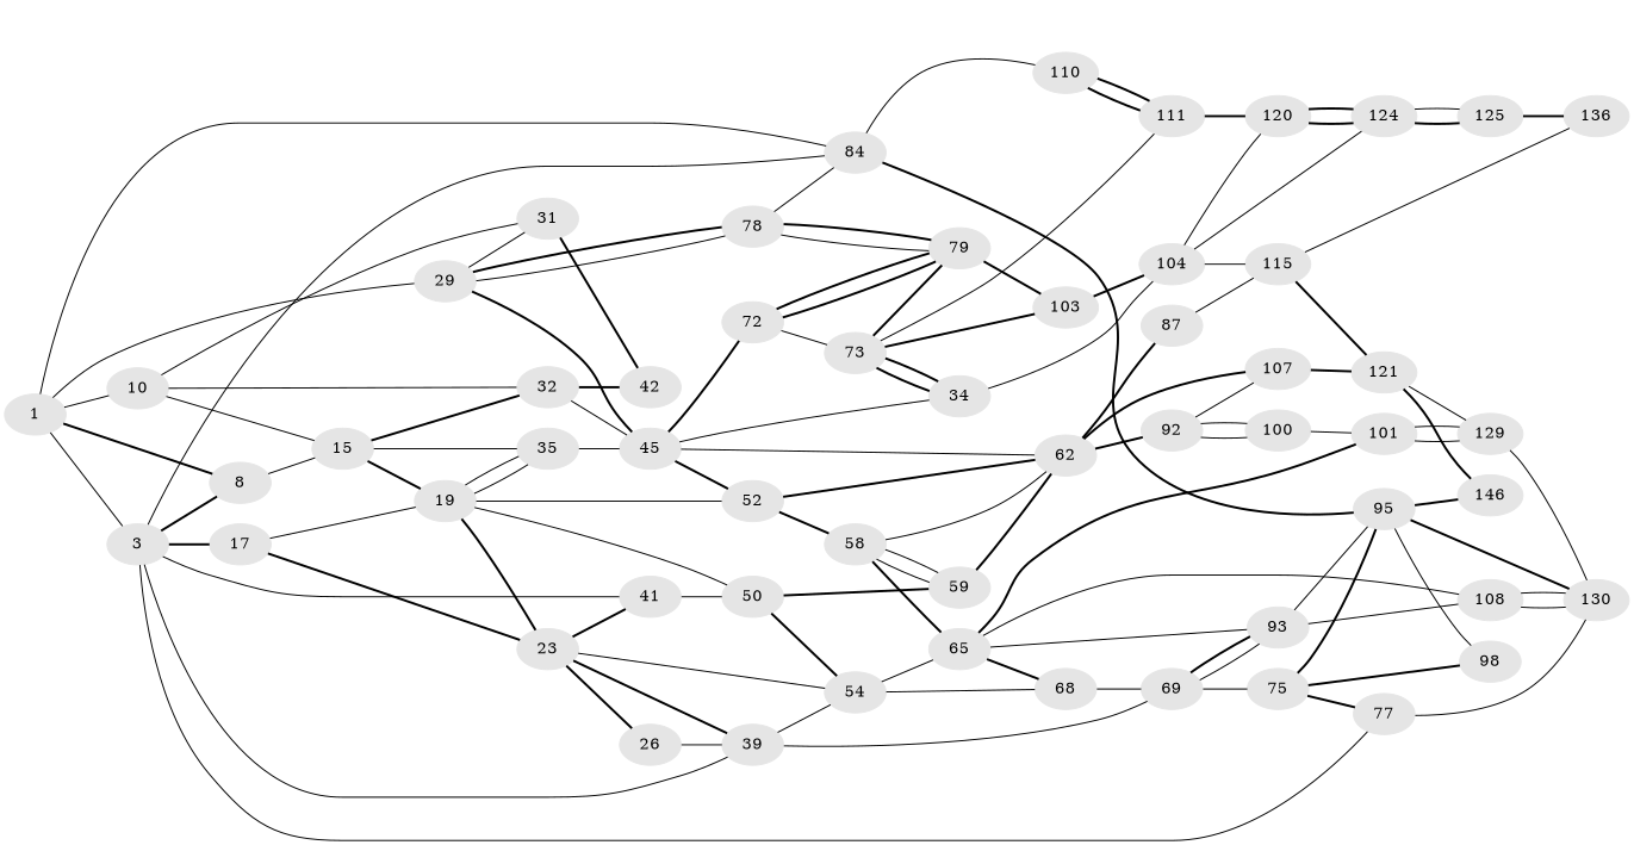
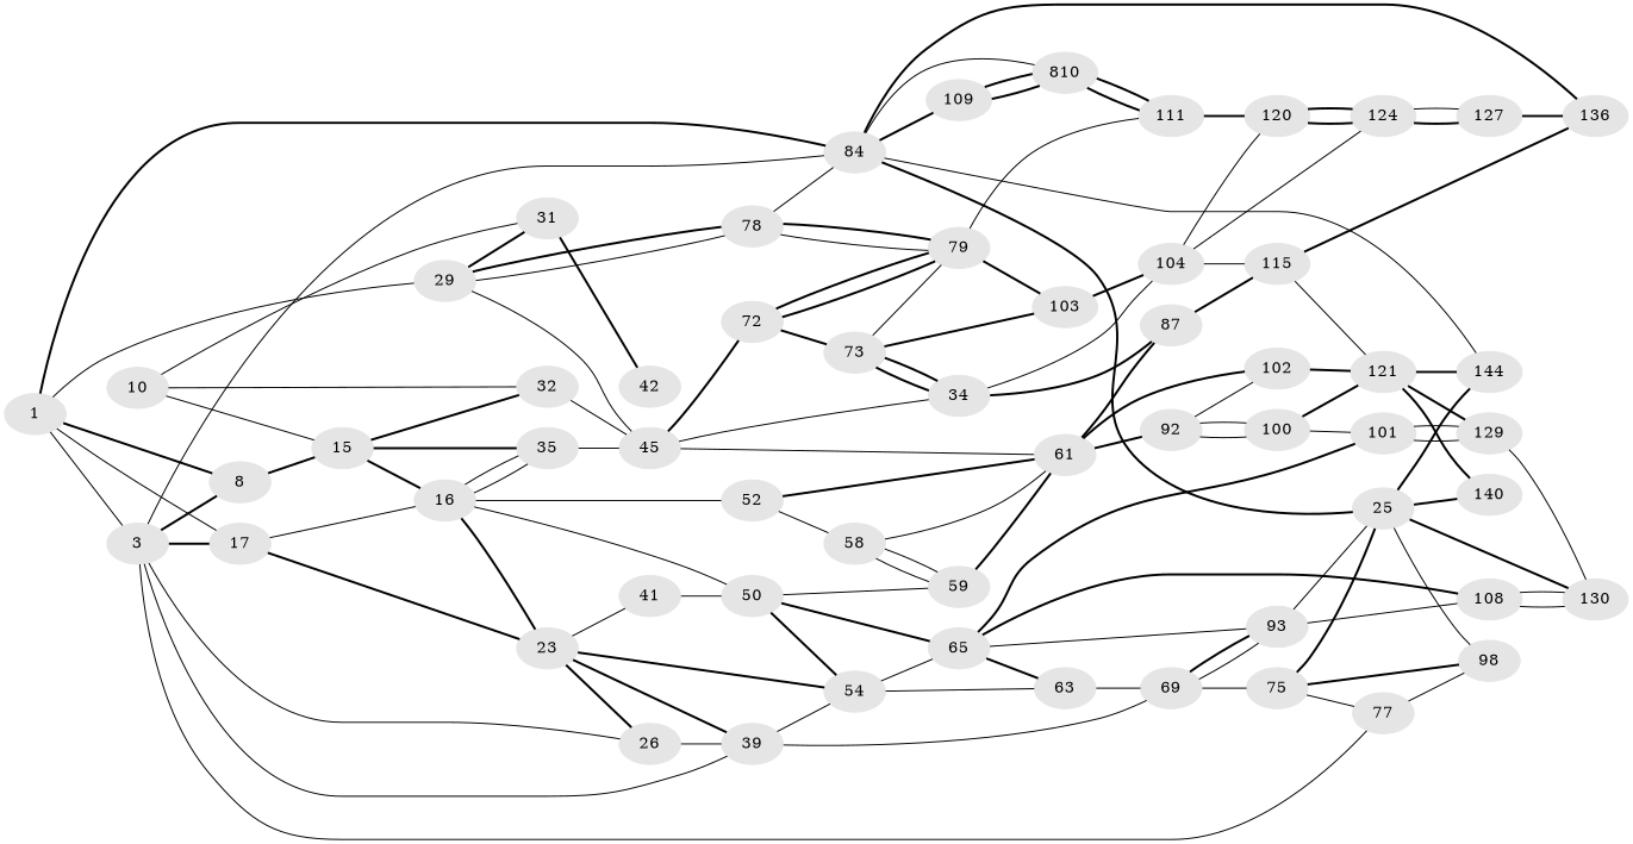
  graph {
    rankdir=LR
    node [color=gray90 style=filled]
    edge [style=solid]
    1 [super="+2+7"]
    3 [super="+4+43"]
    8
    10 [super="+11"]
    29 [super="+30"]
    84 [super="+114+141+85"]
    17 [super="+18+22"]
    26
    39 [super="+56+40"]
    77
    15 [super="+16+34"]
    31
    32 [super="+33"]
    45 [super="+53+46"]
    78
-   95 [super="+137+96"]
-   110 [super="+126"]
+   95 [super="+137+96" label=25]
+   109
+   110 [super="+126" label=810]
    136
-   19 [super="+20"]
+   144
+   19 [super="+20" label=16]
    23 [super="+24+36"]
    54 [super="+67+55"]
    69 [super="+70"]
    98 [super="+112"]
    35
    42
    50 [super="+51+60"]
    52 [super="+57"]
    41
    59
    65 [super="+102+66"]
-   61 [super="+62+64" label=62]
+   61 [super="+62+64"]
    58
-   68
+   68 [label=63]
    72
    n37 [label=34 super="+86"]
    79 [super="+91"]
    93 [super="+94"]
    75 [super="+76+89"]
    87
    n42 [label=92]
-   107
+   107 [label=102]
    73 [super="+92"]
    104 [super="+105+117"]
    101
    108
    115 [super="+116+119"]
    100
    121 [super="+122"]
    129
    130
    103
    111
    120
    124 [super="+125"]
-   140 [label=146]
-   127 [super="+128" label=125]
+   140
+   127 [super="+128"]
    1 -- 3
    1 -- 8 [style=bold]
-   1 -- 10 [weight=3]
+   1 -- 17 [weight=3]
    1 -- 29
-   1 -- 84
+   1 -- 84 [style=bold]
    3 -- 8 [style=bold]
    3 -- 84
    3 -- 17 [style=bold weight=2]
-   3 -- 41
+   3 -- 26
    3 -- 39
    3 -- 77
-   8 -- 15
+   8 -- 15 [style=bold]
    10 -- 15
    10 -- 31
    10 -- 32
-   29 -- 31
-   29 -- 45 [style=bold]
+   29 -- 31 [style=bold]
+   29 -- 45
    29 -- 78
    29 -- 78 [style=bold]
    84 -- 95 [style=bold weight=2]
+   84 -- 109 [style=bold]
    84 -- 110
+   84 -- 136 [style=bold]
+   84 -- 144
    17 -- 19
    17 -- 23 [style=bold weight=2]
    26 -- 39
    39 -- 54
    39 -- 69
-   77 -- 130
+   77 -- 98
    15 -- 32 [style=bold]
    15 -- 19 [style=bold]
-   15 -- 35
+   15 -- 35 [style=bold]
    31 -- 42 [style=bold]
    32 -- 45
-   32 -- 42 [style=bold weight=2]
-   45 -- 52 [style=bold]
    45 -- 61 [weight=2]
    45 -- 72 [style=bold]
    45 -- n37
    78 -- 84
    78 -- 79
    78 -- 79 [style=bold]
+   95 -- 144 [style=bold]
    95 -- 98 [weight=2]
    95 -- 130 [style=bold]
    95 -- 140 [style=bold weight=2]
+   109 -- 110 [style=bold weight=2]
+   109 -- 110 [style=bold]
    110 -- 111 [style=bold]
    110 -- 111 [style=bold]
    19 -- 23 [style=bold]
    19 -- 35
    19 -- 35
    19 -- 50
    19 -- 52
    23 -- 26 [style=bold]
    23 -- 39 [style=bold]
-   23 -- 54
-   23 -- 41 [style=bold weight=2]
+   23 -- 54 [style=bold]
+   23 -- 41 [weight=2]
    54 -- 65
    54 -- 68
    69 -- 93
    69 -- 93 [style=bold]
    69 -- 75 [weight=2]
    35 -- 45
    50 -- 54 [style=bold]
-   50 -- 59 [style=bold]
-   58 -- 65 [style=bold]
+   50 -- 59
+   50 -- 65 [style=bold]
    52 -- 61 [style=bold]
-   52 -- 58 [style=bold]
+   52 -- 58
    41 -- 50
    59 -- 61 [style=bold]
    65 -- 68 [style=bold]
    65 -- 93
    65 -- 101 [style=bold]
-   65 -- 108
+   65 -- 108 [style=bold]
    61 -- 87 [style=bold]
    61 -- n42 [style=bold]
    61 -- 107 [style=bold]
    58 -- 59
    58 -- 59
    58 -- 61
    68 -- 69
    72 -- 79 [style=bold]
    72 -- 79 [style=bold]
-   72 -- 73
+   72 -- 73 [style=bold]
+   n37 -- 87 [style=bold]
    n37 -- 104
    79 -- 103 [style=bold]
-   73 -- 111
+   79 -- 111
    93 -- 95
    93 -- 108
-   75 -- 77 [style=bold]
+   75 -- 77
    75 -- 95 [style=bold]
    75 -- 98 [style=bold]
-   87 -- 115
+   87 -- 115 [style=bold]
    n42 -- 107
    n42 -- 100
    n42 -- 100
    107 -- 121 [style=bold]
    73 -- n37 [style=bold]
    73 -- n37 [style=bold]
-   73 -- 79 [style=bold]
+   73 -- 79
    73 -- 103 [style=bold]
    104 -- 115 [weight=2]
    104 -- 120
    104 -- 124
    101 -- 129
    101 -- 129
    108 -- 130
    108 -- 130
-   115 -- 136
-   115 -- 121 [style=bold]
+   115 -- 136 [style=bold]
+   115 -- 121
    100 -- 101
-   121 -- 129
+   100 -- 121 [style=bold]
+   121 -- 144 [style=bold]
+   121 -- 129 [style=bold]
    121 -- 140 [style=bold]
    129 -- 130
    103 -- 104 [style=bold]
    111 -- 120 [style=bold]
    120 -- 124 [style=bold]
    120 -- 124 [style=bold]
    124 -- 127 [style=bold weight=2]
    124 -- 127
    127 -- 136 [style=bold]
  }
